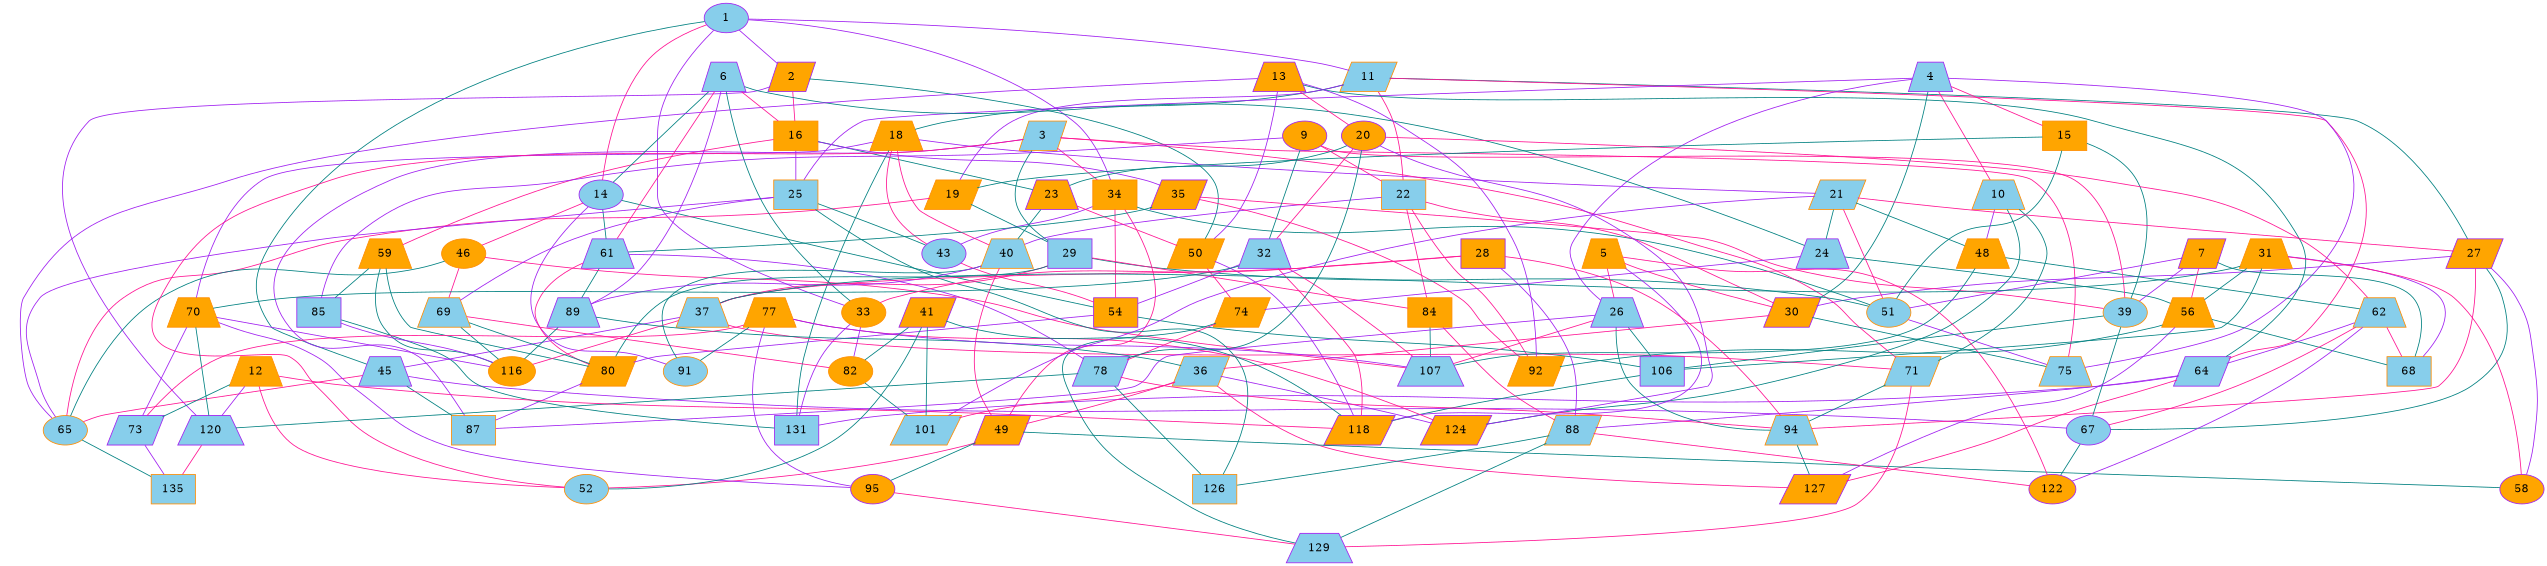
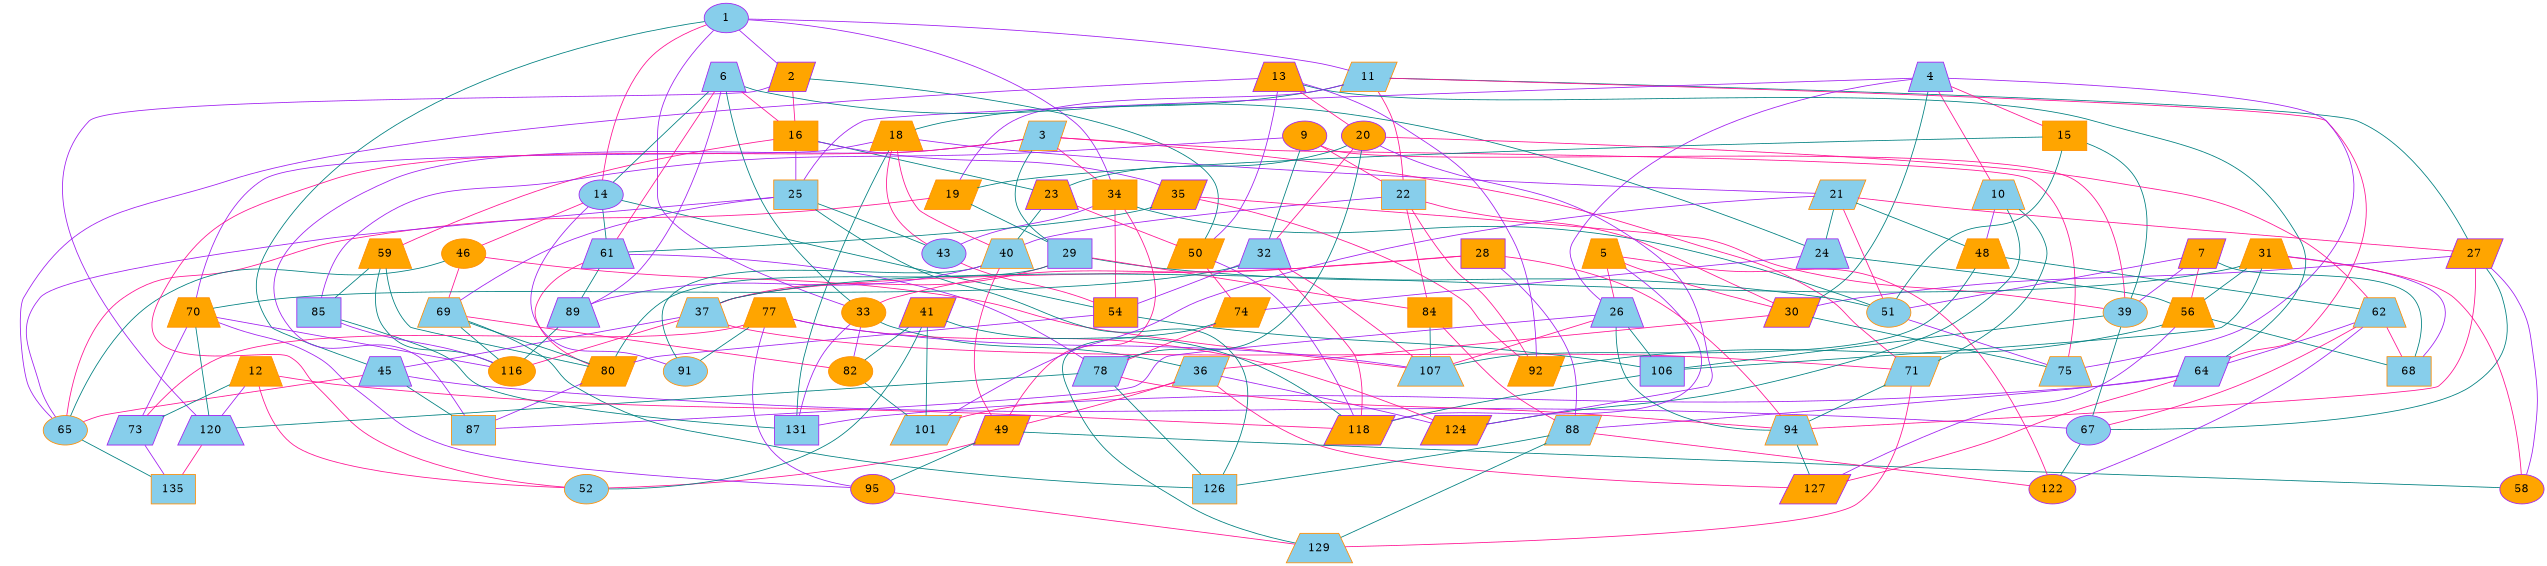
  graph {
    node [color=darkorange fillcolor=skyblue shape=trapezium style=filled]
    edge [color=teal]
    1 [color=purple shape=ellipse super="+8"]
    2 [color=purple fillcolor=orange shape=parallelogram]
    11 [shape=parallelogram super="+99"]
    14 [color=purple shape=ellipse super="+53"]
    33 [fillcolor=orange shape=ellipse super="+97"]
    34 [fillcolor=orange shape=box super="+117"]
    45 [color=purple super="+83"]
    16 [fillcolor=orange shape=box super="+60"]
    50 [fillcolor=orange shape=parallelogram super="+77"]
    120 [color=purple super="+134"]
    22 [shape=box super="+96"]
    18 [fillcolor=orange super="+105"]
    19 [fillcolor=orange shape=parallelogram]
    27 [color=purple fillcolor=orange shape=parallelogram super="+104"]
    64 [color=purple shape=parallelogram super="+93"]
    61 [color=purple super="+112"]
    46 [fillcolor=orange shape=ellipse]
    54 [color=purple fillcolor=orange shape=box super="+55"]
    91 [shape=ellipse]
    131 [color=purple shape=box]
    36 [shape=parallelogram super="+115"]
    82 [fillcolor=orange shape=ellipse]
    51 [shape=ellipse super="+100"]
    43 [color=purple shape=ellipse]
    49 [color=purple fillcolor=orange shape=parallelogram super="+79"]
    87 [shape=box]
    65 [shape=ellipse super="+132"]
    67 [color=purple shape=ellipse super="+102"]
    25 [shape=box super="+113"]
    23 [color=purple fillcolor=orange]
    35 [color=purple fillcolor=orange shape=parallelogram]
    59 [fillcolor=orange]
    118 [color=purple fillcolor=orange shape=parallelogram super="+130"]
    74 [fillcolor=orange shape=parallelogram]
    135 [shape=box]
    3 [shape=parallelogram super="+114"]
    29 [color=purple shape=box super="+128"]
    52 [shape=ellipse]
    71 [shape=parallelogram super="+136"]
    75
    84 [fillcolor=orange shape=box]
    37 [super="+76"]
    80 [fillcolor=orange shape=parallelogram super="+110"]
    94 [super="+133"]
-   129 [color=purple]
+   129
    4 [color=purple super="+121"]
    10
    15 [fillcolor=orange shape=box]
    26 [color=purple super="+57"]
    30 [color=purple fillcolor=orange shape=parallelogram super="+108"]
    48 [fillcolor=orange]
    124 [color=purple fillcolor=orange shape=parallelogram]
    39 [shape=ellipse super="+98"]
    69 [super="+86"]
    126 [shape=box]
-   107 [color=purple super="+109"]
+   107 [super="+109"]
    106 [color=purple shape=box]
    5 [fillcolor=orange]
    122 [color=purple fillcolor=orange shape=ellipse]
    6 [color=purple super="+72"]
    24 [color=purple]
    89 [color=purple]
    56 [fillcolor=orange super="+63"]
    78 [color=purple shape=parallelogram super="+90"]
    116 [fillcolor=orange shape=ellipse super="+123"]
    7 [color=purple fillcolor=orange shape=parallelogram]
    68 [shape=box]
    92 [fillcolor=orange shape=parallelogram]
    127 [color=purple fillcolor=orange shape=parallelogram]
    40 [super="+44"]
    9 [color=purple fillcolor=orange shape=ellipse]
    32 [color=purple super="+81"]
    85 [color=purple shape=box]
    70 [fillcolor=orange super="+111"]
    62 [super="+66"]
    21 [shape=parallelogram super="+125"]
    58 [color=purple fillcolor=orange shape=ellipse]
    88 [shape=parallelogram super="+103"]
    12 [fillcolor=orange]
    73 [color=purple shape=parallelogram]
    13 [color=purple fillcolor=orange super="+38"]
    20 [color=purple fillcolor=orange shape=ellipse super="+119"]
    n83 [fillcolor=orange label=77 super="+42"]
    95 [color=purple fillcolor=orange shape=ellipse]
    101 [shape=parallelogram]
    28 [color=purple fillcolor=orange shape=box]
    31 [fillcolor=orange super="+47"]
    41 [color=purple fillcolor=orange shape=parallelogram]
    1 -- 2 [color=purple]
    1 -- 11 [color=purple]
    1 -- 14 [color=deeppink]
    1 -- 33 [color=purple]
    1 -- 34 [color=purple]
    1 -- 45
    2 -- 16 [color=deeppink]
    2 -- 50
    2 -- 120 [color=purple]
    11 -- 22 [color=deeppink]
    11 -- 18
    11 -- 19 [color=purple]
    11 -- 27
    11 -- 64 [color=deeppink]
    14 -- 61
    14 -- 46 [color=deeppink]
    14 -- 54
    14 -- 91 [color=purple]
    33 -- 131 [color=purple]
-   89 -- 36
+   33 -- 36
    33 -- 82 [color=purple]
    34 -- 54 [color=deeppink]
    34 -- 51
    34 -- 43 [color=purple]
    34 -- 49 [color=deeppink]
    45 -- 87
    45 -- 65 [color=deeppink]
    45 -- 67 [color=purple weight=2]
    16 -- 25 [color=purple]
    16 -- 23
    16 -- 35 [color=purple]
    16 -- 59 [color=deeppink]
    50 -- 118 [color=purple]
    50 -- 74 [color=deeppink]
    120 -- 135 [color=deeppink weight=2]
    22 -- 84 [color=deeppink]
    22 -- 30 [color=deeppink]
    22 -- 92 [color=deeppink]
    22 -- 40 [color=purple]
    18 -- 131
    18 -- 43 [color=deeppink]
    18 -- 40 [color=deeppink]
    18 -- 70 [color=purple]
    18 -- 21 [color=purple]
    19 -- 65 [color=deeppink]
    19 -- 29
    27 -- 67
    27 -- 94 [color=deeppink]
    27 -- 30 [color=purple]
    27 -- 58 [color=purple]
    64 -- 131 [color=purple]
    64 -- 127 [color=deeppink]
    64 -- 88 [color=purple]
    61 -- 80 [color=deeppink]
    61 -- 89
    61 -- 78 [color=purple]
    46 -- 65
    46 -- 69 [color=deeppink]
    46 -- 107 [color=deeppink]
    54 -- 80 [color=purple]
    54 -- 106
    36 -- 49 [color=deeppink]
    36 -- 124 [color=purple]
    36 -- 127 [color=deeppink]
    36 -- 101 [color=deeppink]
    82 -- 101
    51 -- 75 [color=purple]
    43 -- 54 [color=deeppink]
    49 -- 52 [color=deeppink]
    49 -- 58
    49 -- 95
    65 -- 135
    67 -- 122
    25 -- 43
    25 -- 65 [color=purple]
    25 -- 69 [color=purple]
    25 -- 126
    23 -- 50 [color=deeppink]
    23 -- 40
    35 -- 61
    35 -- 39 [color=deeppink]
    35 -- 92 [color=deeppink]
    59 -- 80
    59 -- 116
    59 -- 85
    74 -- 129
    74 -- 78 [color=deeppink]
    3 -- 34 [color=deeppink]
    3 -- 87 [color=purple]
    3 -- 29
    3 -- 52 [color=deeppink]
    3 -- 71 [color=deeppink]
    3 -- 75 [color=deeppink]
    29 -- 51
    29 -- 84 [color=deeppink]
    29 -- 37 [color=deeppink]
    29 -- 80
    71 -- 94
    71 -- 129 [color=deeppink]
    84 -- 107
    84 -- 88 [color=deeppink]
    37 -- 45 [color=purple]
    37 -- 71 [color=deeppink]
    37 -- 116 [color=deeppink]
    80 -- 87 [color=purple]
    94 -- 127
    4 -- 25 [color=purple]
    4 -- 75 [color=purple]
    4 -- 10 [color=deeppink]
    4 -- 15 [color=deeppink]
    4 -- 26 [color=purple]
    4 -- 30
    10 -- 71
    10 -- 48 [color=purple]
    10 -- 124
    15 -- 19
    15 -- 51
    15 -- 39
    26 -- 87 [color=purple]
    26 -- 94
    26 -- 107 [color=deeppink]
    26 -- 106
    30 -- 36 [color=deeppink]
    30 -- 75
    48 -- 107
    48 -- 62
    39 -- 67
    39 -- 106
    69 -- 82 [color=deeppink]
    69 -- 80
+   69 -- 126
    69 -- 116
    106 -- 118
    5 -- 118 [color=purple]
    5 -- 26 [color=deeppink]
    5 -- 30 [color=deeppink]
    5 -- 122 [color=deeppink]
    6 -- 14
    6 -- 33
    6 -- 16 [color=deeppink]
    6 -- 61 [color=deeppink]
    6 -- 24
    6 -- 89 [color=purple]
    24 -- 74 [color=purple]
    24 -- 56
    89 -- 116
    56 -- 68
    56 -- 92
    56 -- 127 [color=purple]
    78 -- 120
    78 -- 94 [color=deeppink]
    78 -- 126
    7 -- 51 [color=purple]
    7 -- 39 [color=purple]
    7 -- 56 [color=deeppink]
    7 -- 68
    40 -- 91
    40 -- 49 [color=deeppink]
    40 -- 89 [color=purple]
    9 -- 22 [color=deeppink]
    9 -- 39 [color=deeppink]
    9 -- 32
    9 -- 85 [color=purple]
    32 -- 54 [color=purple]
    32 -- 118 [color=deeppink]
    32 -- 107 [color=deeppink]
    32 -- 70
    85 -- 131
    85 -- 116 [color=purple]
    70 -- 120
    70 -- 116 [color=purple]
    70 -- 73 [color=purple]
    70 -- 95 [color=purple]
    62 -- 64 [color=purple]
    62 -- 67 [color=deeppink]
    62 -- 122 [color=purple]
    62 -- 68 [color=deeppink]
    21 -- 27 [color=deeppink]
    21 -- 51 [color=deeppink]
    21 -- 48
    21 -- 24
    21 -- 101 [color=purple]
    88 -- 129
    88 -- 126
    88 -- 122 [color=deeppink]
    12 -- 120 [color=purple]
    12 -- 118 [color=deeppink]
    12 -- 52 [color=deeppink]
    12 -- 73
    73 -- 135 [color=purple]
    13 -- 50 [color=purple weight=2]
    13 -- 64
    13 -- 65 [color=purple]
    13 -- 92 [color=purple]
    13 -- 20 [color=deeppink]
    20 -- 23
    20 -- 124 [color=purple]
    20 -- 78
    20 -- 32 [color=deeppink]
    20 -- 62 [color=deeppink]
    n83 -- 91 [weight=2]
    n83 -- 124 [color=deeppink]
    n83 -- 107 [color=purple]
    n83 -- 73 [color=deeppink]
    n83 -- 95 [color=purple]
    95 -- 129 [color=deeppink]
    28 -- 33 [color=deeppink]
    28 -- 37 [color=deeppink]
    28 -- 94 [color=deeppink]
    28 -- 88 [color=purple]
    31 -- 37
    31 -- 106
    31 -- 56
    31 -- 68 [color=purple]
    31 -- 58 [color=deeppink weight=2]
    41 -- 82
    41 -- 118
    41 -- 52
    41 -- 101
  }
